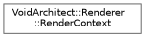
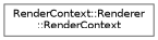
  digraph {
    rankdir=LR
    fontname="DejaVu Sans"
-   n1 [color=grey40 fillcolor=white fontname="DejaVu Sans" fontsize=10 height=0.2 label="VoidArchitect::Renderer\l::RenderContext" shape=box style=filled width=0.4]
+   n1 [color=grey40 fillcolor=white fontname="DejaVu Sans" fontsize=10 height=0.2 label="RenderContext::Renderer\l::RenderContext" shape=box style=filled width=0.4]
  }
